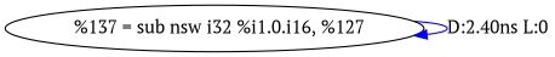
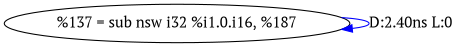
  digraph {
    fontname="PT Serif"
-   n1 [label="  %137 = sub nsw i32 %i1.0.i16, %127" fontname="PT Serif"]
+   n1 [label="%137 = sub nsw i32 %i1.0.i16, %187" fontname="PT Serif"]
    n1 -> n1 [color=blue label="D:2.40ns L:0" fontname="PT Serif"]
  }
